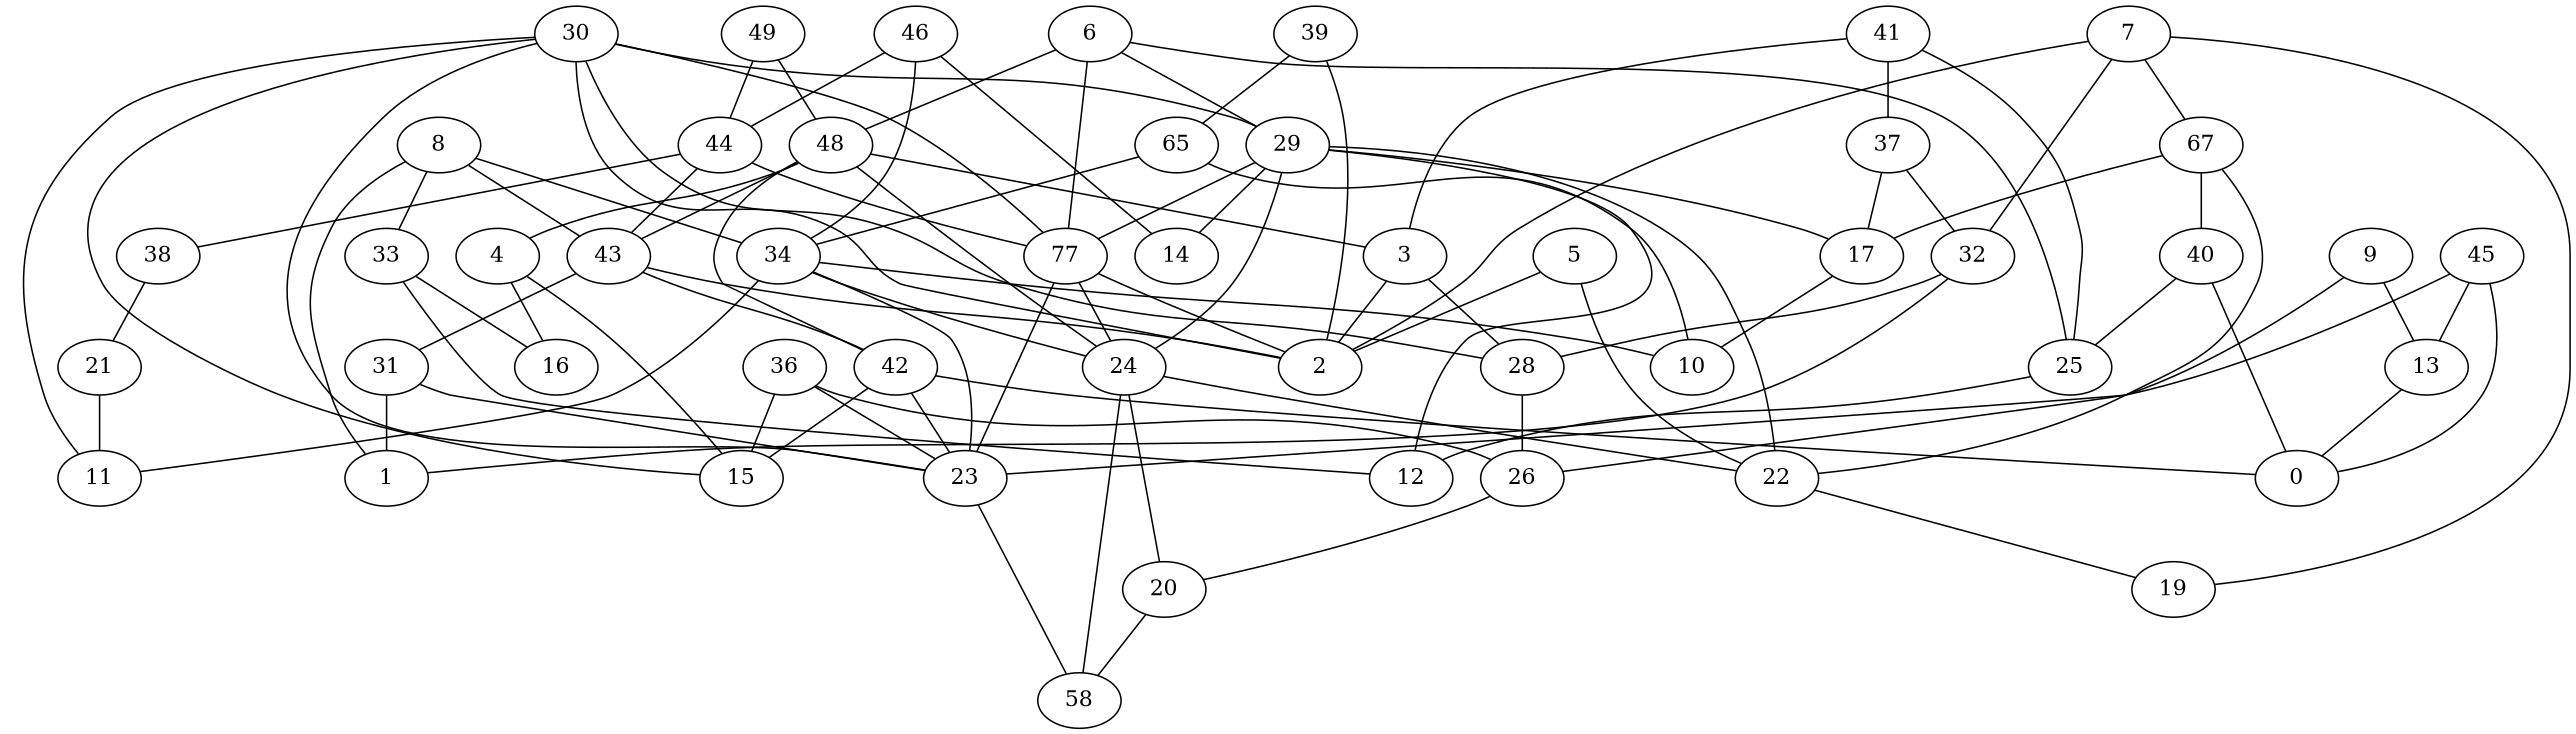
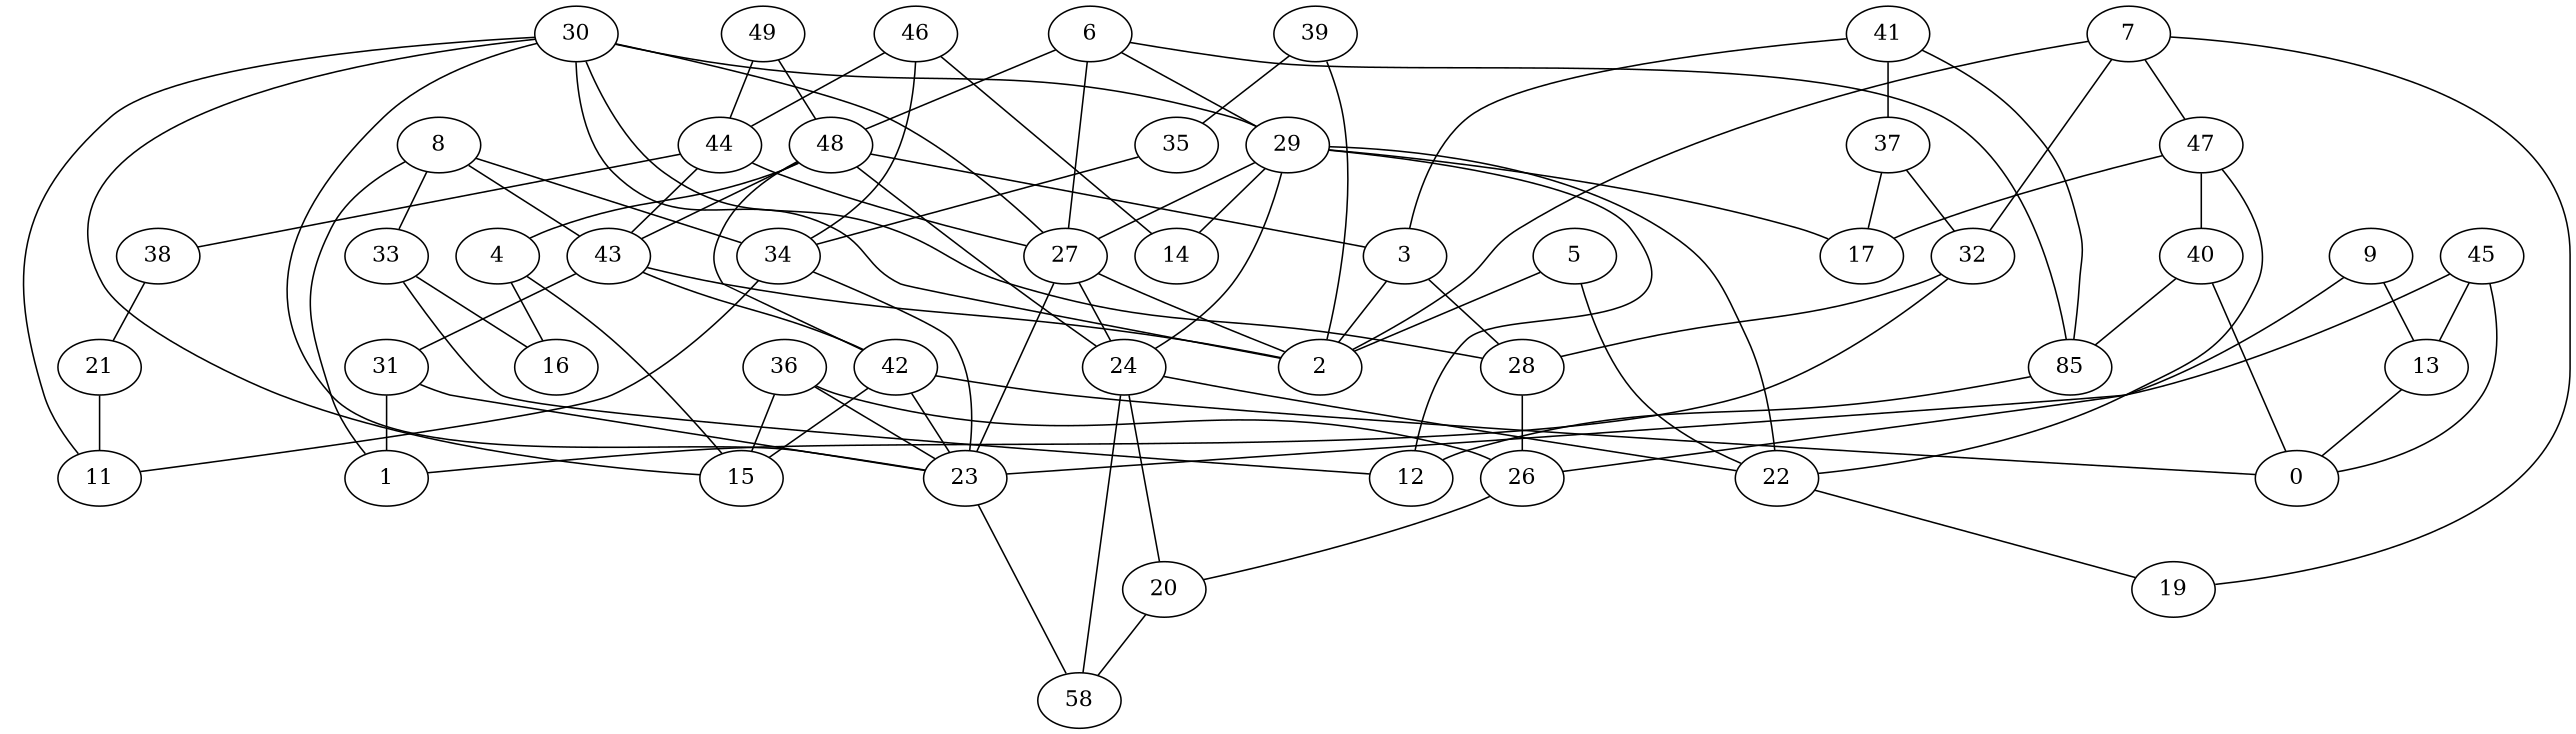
  digraph {
    edge [color=black dir=none]
    31
    1
    23
    n4 [label=58]
    48
    24
    43
    4
    42
    3
    22
    20
    2
    16
    15
    0
    40
    28
-   35 [label=65]
+   35
    34
-   10
    11
-   27 [label=77]
+   27
    33
    12
    8
-   25
+   25 [label=85]
    49
    44
    38
    21
    46
    14
    7
-   47 [label=67]
+   47
    32
    19
    17
    41
    37
    26
    29
    13
    9
    39
    6
    30
    45
    36
    5
    subgraph sub_1 {
      31
      1
      23
      n4
      48
      24
      43
      4
      42
      3
      22
      20
      2
      16
      15
      0
      40
      28
      35
      34
-     10
      11
      27
      33
      12
      8
      25
      49
      44
      38
      21
      46
      14
      7
      47
      32
      19
      17
      41
      37
      26
      29
      13
      9
      39
      6
      30
      45
      36
      5
    }
    31 -> 1
    31 -> 23
    23 -> n4
    48 -> 24
    48 -> 43
    48 -> 4
    48 -> 42
    48 -> 3
    24 -> n4
    24 -> 22
    24 -> 20
    43 -> 31
    43 -> 42
    43 -> 2
    4 -> 16
    4 -> 15
    42 -> 23
    42 -> 15
    42 -> 0
    3 -> 2
    3 -> 28
    22 -> 19
    20 -> n4
    40 -> 0
    40 -> 25
    28 -> 26
    35 -> 34
-   35 -> 10
    34 -> 23
-   34 -> 24
-   34 -> 10
    34 -> 11
    27 -> 23
    27 -> 24
    27 -> 2
    33 -> 16
    33 -> 12
    8 -> 1
    8 -> 43
    8 -> 34
    8 -> 33
    25 -> 12
    49 -> 48
    49 -> 44
    44 -> 43
    44 -> 27
    44 -> 38
    38 -> 21
    21 -> 11
    46 -> 34
    46 -> 44
    46 -> 14
    7 -> 2
    7 -> 47
    7 -> 32
    7 -> 19
    47 -> 22
    47 -> 40
    47 -> 17
    32 -> 1
    32 -> 28
-   17 -> 10
    41 -> 3
    41 -> 25
    41 -> 37
    37 -> 32
    37 -> 17
    26 -> 20
    29 -> 24
    29 -> 22
    29 -> 27
    29 -> 12
    29 -> 14
    29 -> 17
    13 -> 0
    9 -> 26
    9 -> 13
    39 -> 2
    39 -> 35
    6 -> 48
    6 -> 27
    6 -> 25
    6 -> 29
    30 -> 23
    30 -> 2
    30 -> 15
    30 -> 28
    30 -> 11
    30 -> 27
    30 -> 29
    45 -> 23
    45 -> 0
    45 -> 13
    36 -> 23
    36 -> 15
    36 -> 26
    5 -> 22
    5 -> 2
  }
